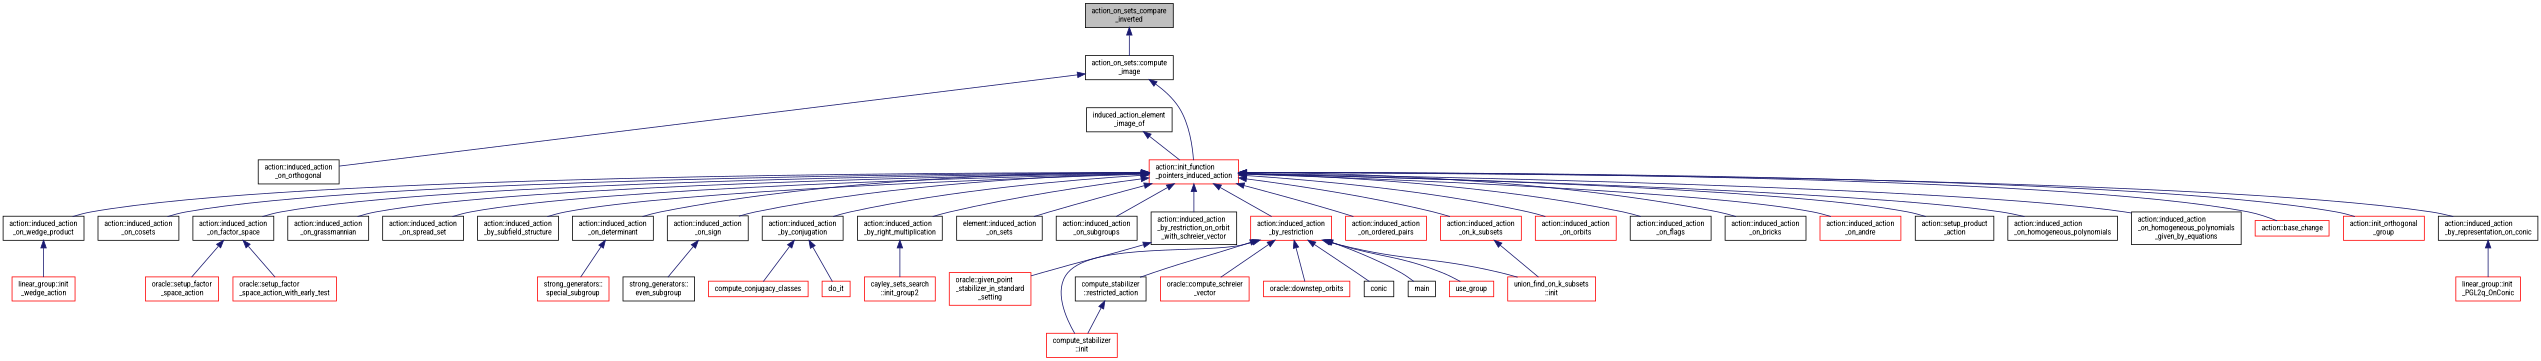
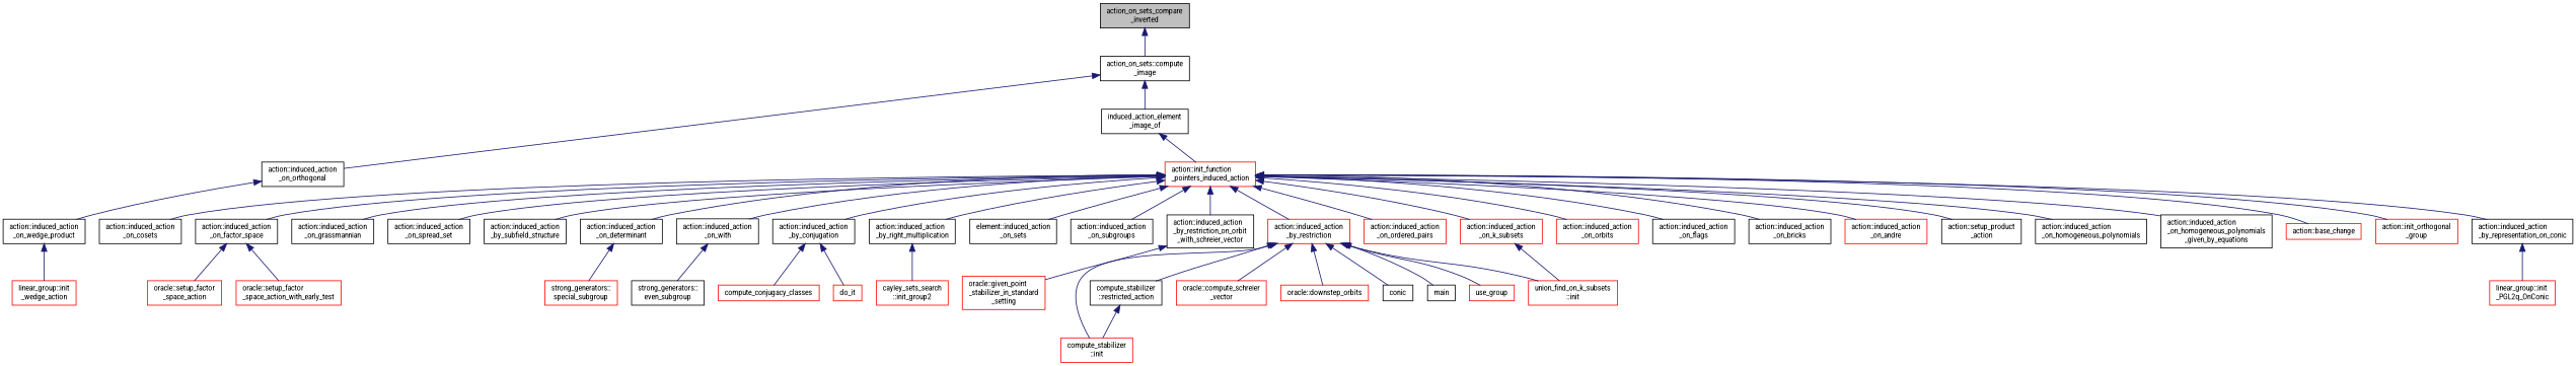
  digraph {
    fontname="Roboto Condensed"
    rankdir=TB
    node [color=black fillcolor=white fontname="Roboto Condensed" fontsize=10 shape=record style=filled]
    edge [color=midnightblue dir=back fontname="Roboto Condensed" fontsize=10 labelfontname=Helvetica labelfontsize=10 style=solid]
    n1 [fillcolor=grey75 fontcolor=black height=0.2 label="action_on_sets_compare\l_inverted" width=0.4]
    n2 [height=0.2 label="action_on_sets::compute\l_image" width=0.4]
    n3 [height=0.2 label="induced_action_element\l_image_of" width=0.4]
    n4 [height=0.2 label="action::induced_action\l_on_orthogonal" width=0.4]
    n5 [color=red height=0.2 label="action::init_function\l_pointers_induced_action" width=0.4]
    n6 [height=0.2 label="action::induced_action\l_by_representation_on_conic" width=0.4]
    n7 [height=0.2 label="action::induced_action\l_on_cosets" width=0.4]
    n8 [height=0.2 label="action::induced_action\l_on_factor_space" width=0.4]
    n9 [height=0.2 label="action::induced_action\l_on_grassmannian" width=0.4]
    n10 [height=0.2 label="action::induced_action\l_on_spread_set" width=0.4]
    n11 [height=0.2 label="action::induced_action\l_on_wedge_product" width=0.4]
    n12 [height=0.2 label="action::induced_action\l_by_subfield_structure" width=0.4]
    n13 [height=0.2 label="action::induced_action\l_on_determinant" width=0.4]
-   n14 [height=0.2 label="action::induced_action\l_on_sign" width=0.4]
+   n14 [height=0.2 label="action::induced_action\l_on_with" width=0.4]
    n15 [height=0.2 label="action::induced_action\l_by_conjugation" width=0.4]
    n16 [height=0.2 label="action::induced_action\l_by_right_multiplication" width=0.4]
    n17 [height=0.2 label="element::induced_action\l_on_sets" width=0.4]
    n18 [height=0.2 label="action::induced_action\l_on_subgroups" width=0.4]
    n19 [height=0.2 label="action::induced_action\l_by_restriction_on_orbit\l_with_schreier_vector" width=0.4]
    n20 [color=red height=0.2 label="action::induced_action\l_by_restriction" width=0.4]
    n21 [color=red height=0.2 label="action::induced_action\l_on_ordered_pairs" width=0.4]
    n22 [color=red height=0.2 label="action::induced_action\l_on_k_subsets" width=0.4]
    n23 [color=red height=0.2 label="action::induced_action\l_on_orbits" width=0.4]
    n24 [height=0.2 label="action::induced_action\l_on_flags" width=0.4]
    n25 [height=0.2 label="action::induced_action\l_on_bricks" width=0.4]
    n26 [color=red height=0.2 label="action::induced_action\l_on_andre" width=0.4]
    n27 [height=0.2 label="action::setup_product\l_action" width=0.4]
    n28 [height=0.2 label="action::induced_action\l_on_homogeneous_polynomials" width=0.4]
    n29 [height=0.2 label="action::induced_action\l_on_homogeneous_polynomials\l_given_by_equations" width=0.4]
    n30 [color=red height=0.2 label="action::base_change" width=0.4]
    n31 [color=red height=0.2 label="action::init_orthogonal\l_group" width=0.4]
    n32 [color=red height=0.2 label="linear_group::init\l_PGL2q_OnConic" width=0.4]
    n33 [color=red height=0.2 label="oracle::setup_factor\l_space_action_with_early_test" width=0.4]
    n34 [color=red height=0.2 label="oracle::setup_factor\l_space_action" width=0.4]
    n35 [color=red height=0.2 label="linear_group::init\l_wedge_action" width=0.4]
    n36 [color=red height=0.2 label="strong_generators::\lspecial_subgroup" width=0.4]
    n37 [height=0.2 label="strong_generators::\leven_subgroup" width=0.4]
    n38 [color=red height=0.2 label=do_it width=0.4]
    n39 [color=red height=0.2 label=compute_conjugacy_classes width=0.4]
    n40 [color=red height=0.2 label="cayley_sets_search\l::init_group2" width=0.4]
    n41 [color=red height=0.2 label="oracle::given_point\l_stabilizer_in_standard\l_setting" width=0.4]
    n42 [height=0.2 label=conic width=0.4]
    n43 [height=0.2 label=main width=0.4]
    n44 [color=red height=0.2 label=use_group width=0.4]
    n45 [color=red height=0.2 label="union_find_on_k_subsets\l::init" width=0.4]
    n46 [color=red height=0.2 label="compute_stabilizer\l::init" width=0.4]
    n47 [height=0.2 label="compute_stabilizer\l::restricted_action" width=0.4]
    n48 [color=red height=0.2 label="oracle::compute_schreier\l_vector" width=0.4]
    n49 [color=red height=0.2 label="oracle::downstep_orbits" width=0.4]
    n1 -> n2
-   n2 -> n5
+   n2 -> n3
    n2 -> n4
    n3 -> n5
    n5 -> n6
    n5 -> n7
    n5 -> n8
    n5 -> n9
    n5 -> n10
-   n5 -> n11
+   n4 -> n11
    n5 -> n12
    n5 -> n13
    n5 -> n14
    n5 -> n15
    n5 -> n16
    n5 -> n17
    n5 -> n18
    n5 -> n19
    n5 -> n20
    n5 -> n21
    n5 -> n22
    n5 -> n23
    n5 -> n24
    n5 -> n25
    n5 -> n26
    n5 -> n27
    n5 -> n28
    n5 -> n29
    n5 -> n30
    n5 -> n31
    n6 -> n32
    n8 -> n33
    n8 -> n34
    n11 -> n35
    n13 -> n36
    n14 -> n37
    n15 -> n38
    n15 -> n39
    n16 -> n40
    n19 -> n41
    n20 -> n42
    n20 -> n43
    n20 -> n44
    n20 -> n45
    n20 -> n46
    n20 -> n47
    n20 -> n48
    n20 -> n49
    n22 -> n45
    n47 -> n46
  }
